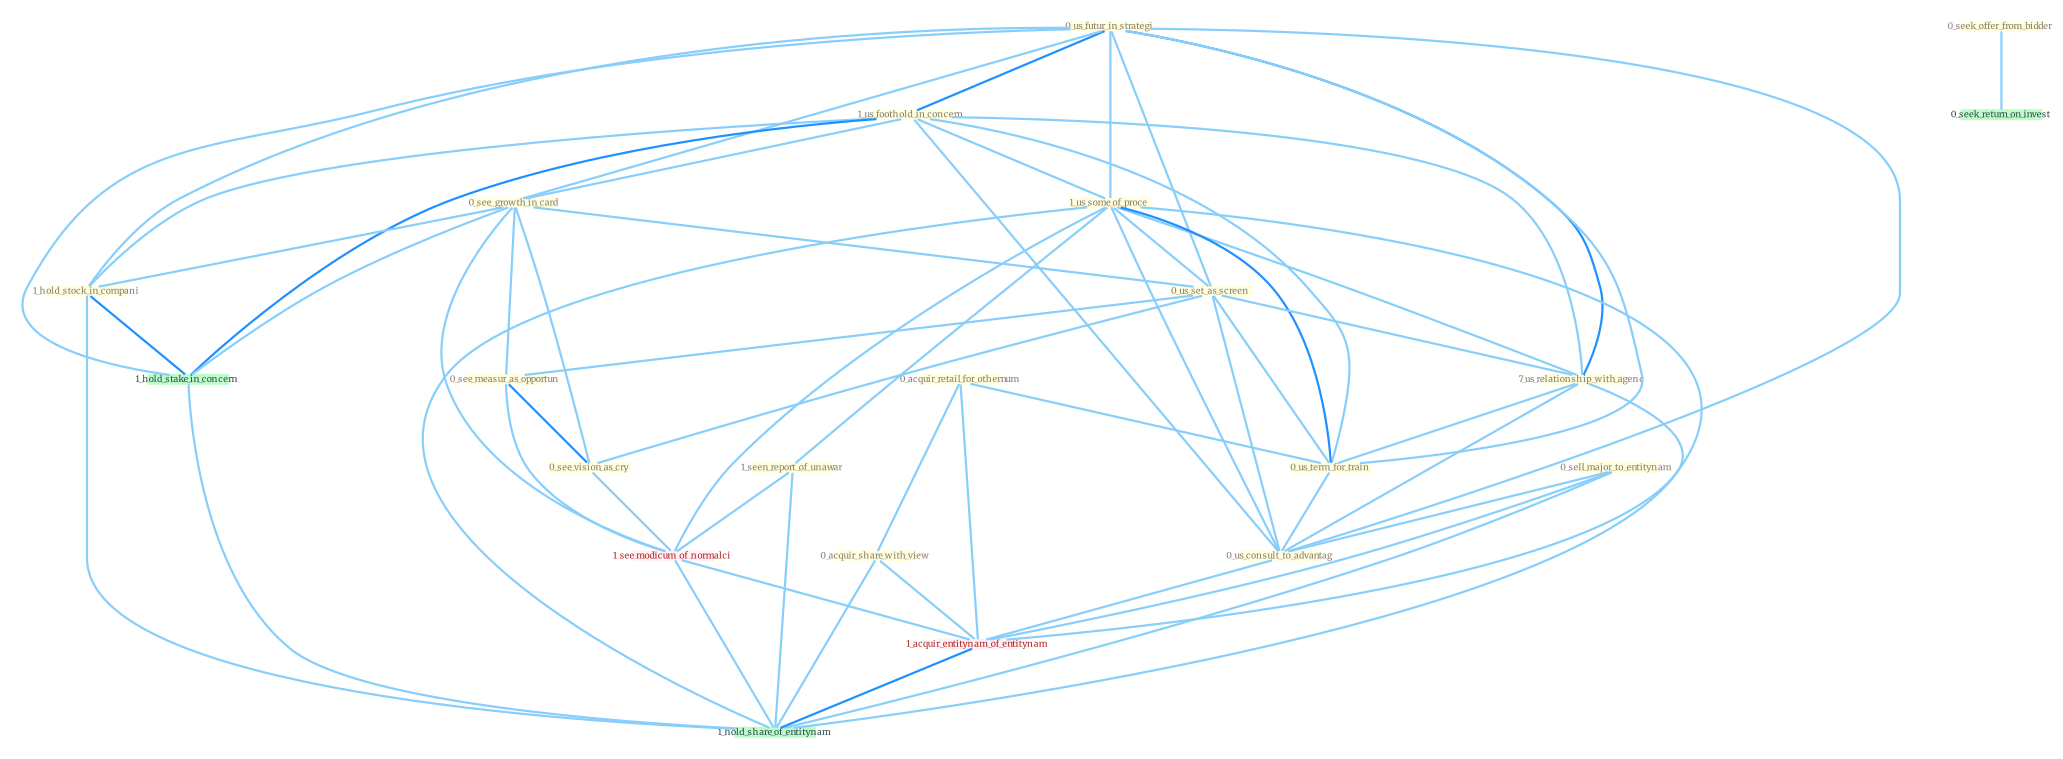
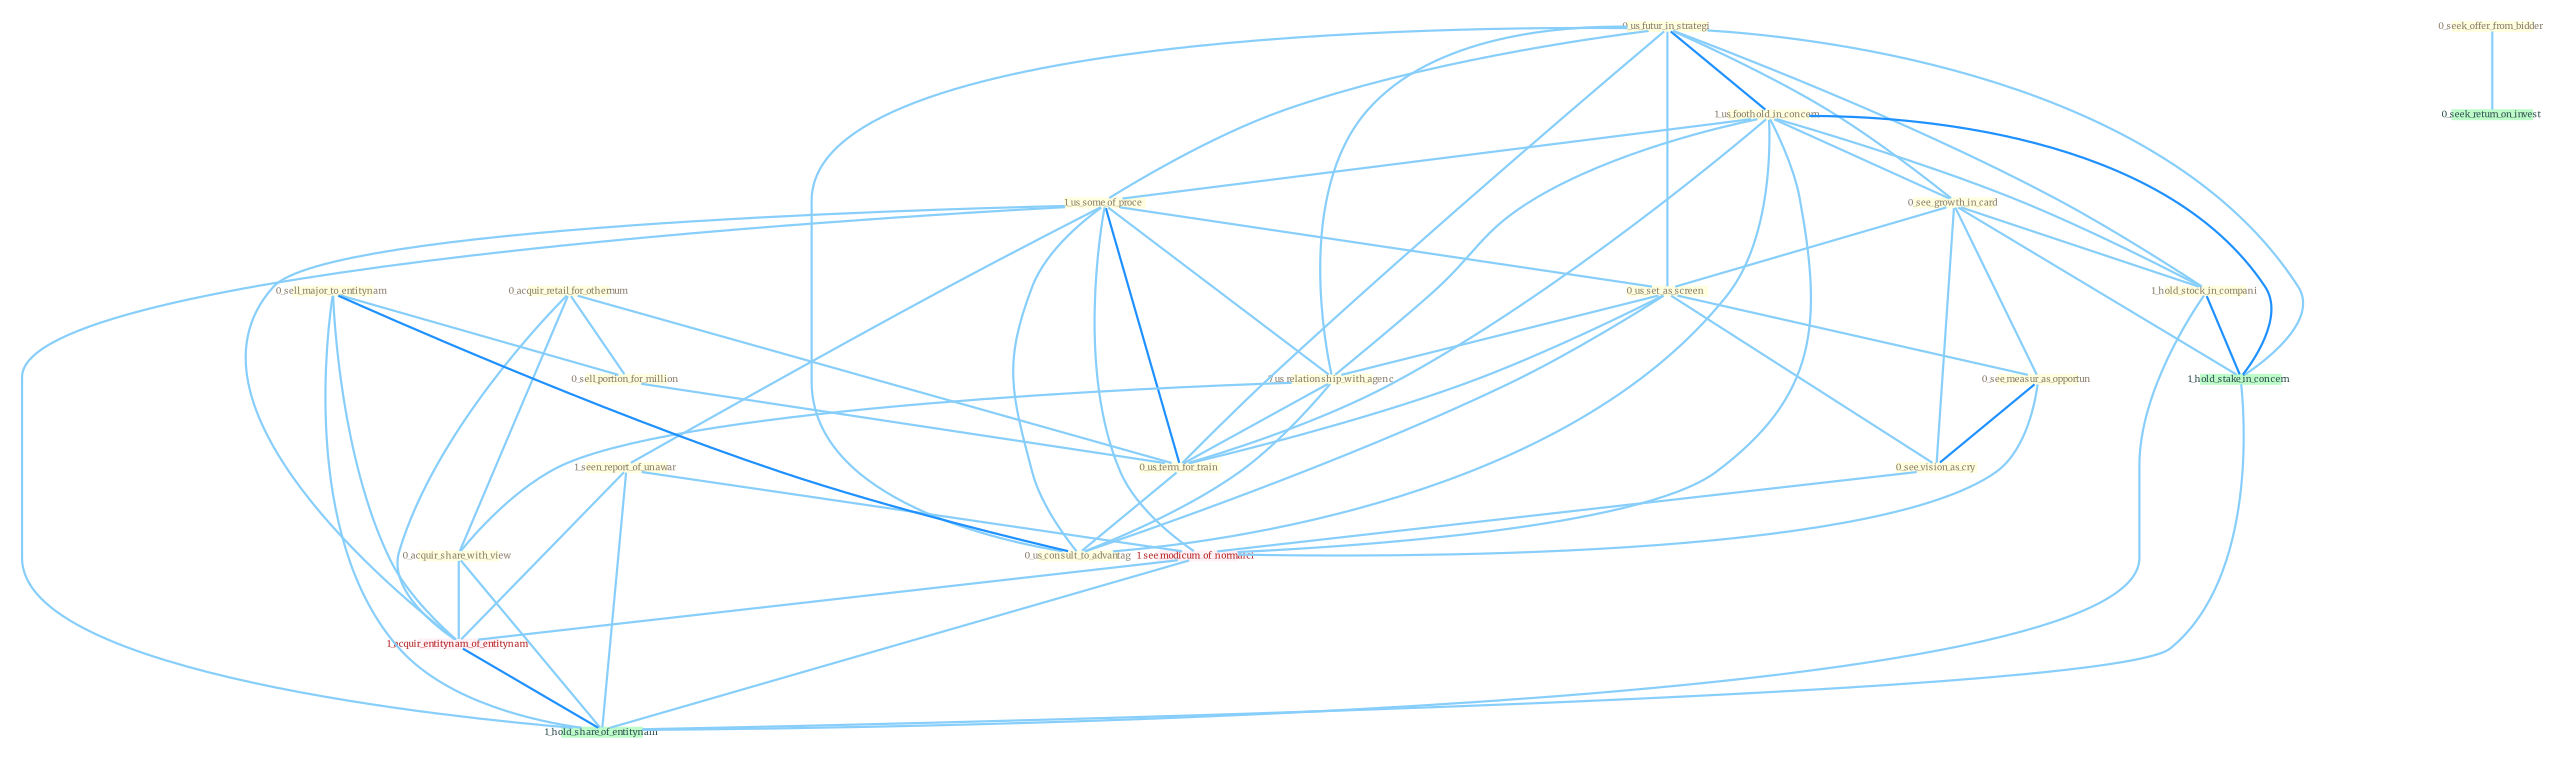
  graph {
    fontname=Merriweather
    node [color="#ffffe0" fixedsize=true fontcolor="#8b7d6b" fontname=Merriweather fontsize=4 shape=polygon style=filled]
    edge [color="#87cefa" fontname=Merriweather w=1]
    "0_us_futur_in_strategi " [height=.06 width=.5]
    "1_us_foothold_in_concern " [height=.06 width=.5]
    "0_acquir_retail_for_othernum " [height=.06 width=.5]
    "1_us_some_of_proce " [height=.06 width=.5]
    "0_see_growth_in_card " [height=.06 width=.5]
    "0_us_set_as_screen " [height=.06 width=.5]
    "0_see_measur_as_opportun " [height=.06 width=.5]
    n8 [height=.06 label="7_us_relationship_with_agenc" width=.5]
    "1_seen_report_of_unawar " [height=.06 width=.5]
    "0_see_vision_as_cry " [height=.06 width=.5]
    "0_sell_major_to_entitynam " [height=.06 width=.5]
+   "0_sell_portion_for_million " [height=.06 width=.5]
    "1_hold_stock_in_compani " [height=.06 width=.5]
    "0_acquir_share_with_view " [height=.06 width=.5]
    "0_us_term_for_train " [height=.06 width=.5]
    "0_us_consult_to_advantag " [height=.06 width=.5]
    "0_seek_offer_from_bidder " [height=.06 width=.5]
    "1_see_modicum_of_normalci " [color="#fff0f5" fontcolor="#b22222" height=.06 width=.5]
    "1_acquir_entitynam_of_entitynam " [color="#fff0f5" fontcolor="#b22222" height=.06 width=.5]
    "1_hold_stake_in_concern " [color="#BDFCC9" fontcolor="#2f4f4f" height=.06 width=.5]
    "1_hold_share_of_entitynam " [color="#BDFCC9" fontcolor="#2f4f4f" height=.06 width=.5]
    "0_seek_return_on_invest " [color="#BDFCC9" fontcolor="#2f4f4f" height=.06 width=.5]
    subgraph sub_1 {
      "0_us_futur_in_strategi "
      "1_us_foothold_in_concern "
      "0_acquir_retail_for_othernum "
      "1_us_some_of_proce "
      "0_see_growth_in_card "
      "0_us_set_as_screen "
      "0_see_measur_as_opportun "
      n8
      "1_seen_report_of_unawar "
      "0_see_vision_as_cry "
      "0_sell_major_to_entitynam "
+     "0_sell_portion_for_million "
      "1_hold_stock_in_compani "
      "0_acquir_share_with_view "
      "0_us_term_for_train "
      "0_us_consult_to_advantag "
      "0_seek_offer_from_bidder "
    }
    subgraph sub_2 {
      "1_see_modicum_of_normalci "
      "1_acquir_entitynam_of_entitynam "
    }
    "0_us_futur_in_strategi " -- "1_us_foothold_in_concern " [color="#1e90ff" w=2]
    "0_us_futur_in_strategi " -- "1_us_some_of_proce "
    "0_us_futur_in_strategi " -- "0_see_growth_in_card "
    "0_us_futur_in_strategi " -- "0_us_set_as_screen "
-   "0_us_futur_in_strategi " -- n8 [color="#1e90ff"]
+   "0_us_futur_in_strategi " -- n8
    "0_us_futur_in_strategi " -- "1_hold_stock_in_compani "
    "0_us_futur_in_strategi " -- "0_us_term_for_train "
    "0_us_futur_in_strategi " -- "0_us_consult_to_advantag "
    "0_us_futur_in_strategi " -- "1_hold_stake_in_concern "
    "1_us_foothold_in_concern " -- "1_us_some_of_proce "
    "1_us_foothold_in_concern " -- "0_see_growth_in_card "
    "1_us_foothold_in_concern " -- n8
    "1_us_foothold_in_concern " -- "1_hold_stock_in_compani "
    "1_us_foothold_in_concern " -- "0_us_term_for_train "
    "1_us_foothold_in_concern " -- "0_us_consult_to_advantag "
    "1_us_foothold_in_concern " -- "1_hold_stake_in_concern " [color="#1e90ff" w=2]
+   "0_acquir_retail_for_othernum " -- "0_sell_portion_for_million "
    "0_acquir_retail_for_othernum " -- "0_acquir_share_with_view "
    "0_acquir_retail_for_othernum " -- "0_us_term_for_train "
    "0_acquir_retail_for_othernum " -- "1_acquir_entitynam_of_entitynam "
    "1_us_some_of_proce " -- "0_us_set_as_screen "
    "1_us_some_of_proce " -- n8
    "1_us_some_of_proce " -- "1_seen_report_of_unawar "
    "1_us_some_of_proce " -- "0_us_term_for_train " [color="#1e90ff"]
    "1_us_some_of_proce " -- "0_us_consult_to_advantag "
    "1_us_some_of_proce " -- "1_see_modicum_of_normalci "
    "1_us_some_of_proce " -- "1_acquir_entitynam_of_entitynam "
    "1_us_some_of_proce " -- "1_hold_share_of_entitynam "
    "0_see_growth_in_card " -- "0_us_set_as_screen "
    "0_see_growth_in_card " -- "0_see_measur_as_opportun "
    "0_see_growth_in_card " -- "0_see_vision_as_cry "
    "0_see_growth_in_card " -- "1_hold_stock_in_compani "
-   "0_see_growth_in_card " -- "1_see_modicum_of_normalci "
+   "1_us_foothold_in_concern " -- "1_see_modicum_of_normalci "
    "0_see_growth_in_card " -- "1_hold_stake_in_concern "
    "0_us_set_as_screen " -- "0_see_measur_as_opportun "
    "0_us_set_as_screen " -- n8
    "0_us_set_as_screen " -- "0_see_vision_as_cry "
    "0_us_set_as_screen " -- "0_us_term_for_train "
    "0_us_set_as_screen " -- "0_us_consult_to_advantag "
    "0_see_measur_as_opportun " -- "0_see_vision_as_cry " [color="#1e90ff" w=2]
    "0_see_measur_as_opportun " -- "1_see_modicum_of_normalci "
-   n8 -- "1_hold_share_of_entitynam "
+   n8 -- "0_acquir_share_with_view "
    n8 -- "0_us_term_for_train "
    n8 -- "0_us_consult_to_advantag "
    "1_seen_report_of_unawar " -- "1_see_modicum_of_normalci "
-   "0_us_consult_to_advantag " -- "1_acquir_entitynam_of_entitynam "
+   "1_seen_report_of_unawar " -- "1_acquir_entitynam_of_entitynam "
    "1_seen_report_of_unawar " -- "1_hold_share_of_entitynam "
    "0_see_vision_as_cry " -- "1_see_modicum_of_normalci "
-   "0_sell_major_to_entitynam " -- "0_us_consult_to_advantag "
+   "0_sell_major_to_entitynam " -- "0_sell_portion_for_million "
+   "0_sell_major_to_entitynam " -- "0_us_consult_to_advantag " [color="#1e90ff"]
    "0_sell_major_to_entitynam " -- "1_acquir_entitynam_of_entitynam "
    "0_sell_major_to_entitynam " -- "1_hold_share_of_entitynam "
+   "0_sell_portion_for_million " -- "0_us_term_for_train "
    "1_hold_stock_in_compani " -- "1_hold_stake_in_concern " [color="#1e90ff" w=2]
    "1_hold_stock_in_compani " -- "1_hold_share_of_entitynam "
    "0_acquir_share_with_view " -- "1_acquir_entitynam_of_entitynam "
    "0_acquir_share_with_view " -- "1_hold_share_of_entitynam "
    "0_us_term_for_train " -- "0_us_consult_to_advantag "
    "0_seek_offer_from_bidder " -- "0_seek_return_on_invest "
    "1_see_modicum_of_normalci " -- "1_acquir_entitynam_of_entitynam "
    "1_see_modicum_of_normalci " -- "1_hold_share_of_entitynam "
    "1_acquir_entitynam_of_entitynam " -- "1_hold_share_of_entitynam " [color="#1e90ff" w=2]
    "1_hold_stake_in_concern " -- "1_hold_share_of_entitynam "
  }
